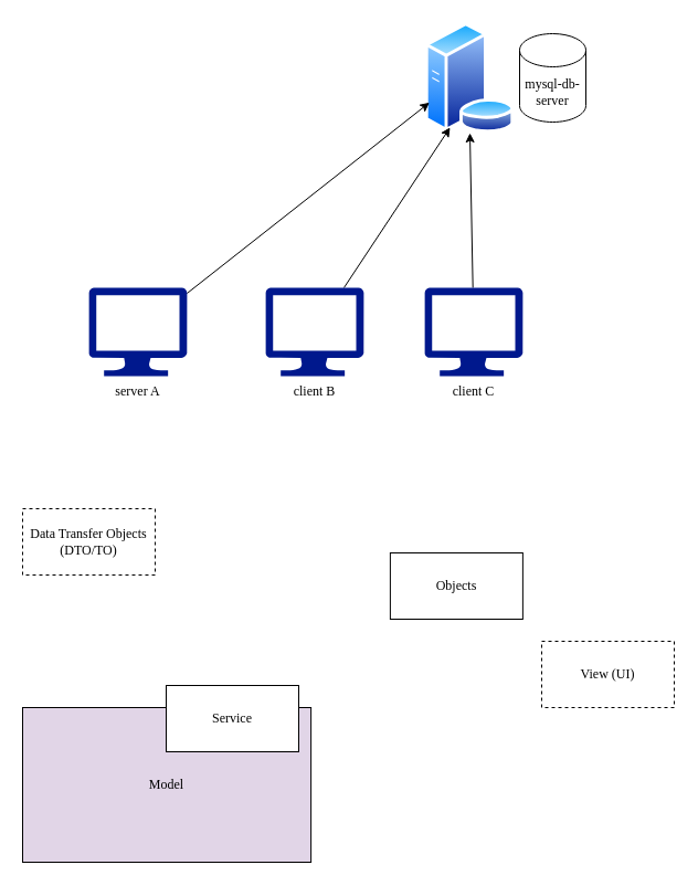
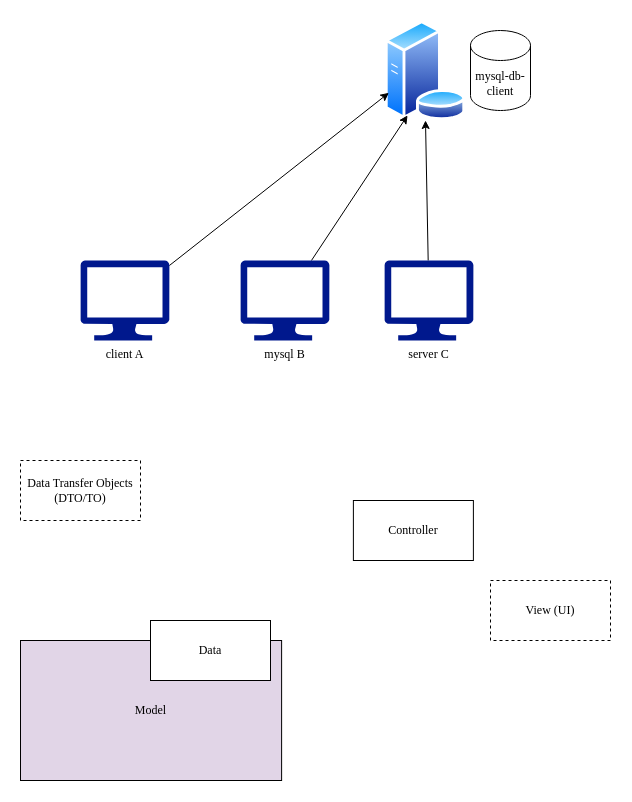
  <mxCell id="0" />
  <mxCell id="1" parent="0" />
- <mxCell id="2" value="mysql-db-server" style="shape=cylinder3;whiteSpace=wrap;html=1;boundedLbl=1;backgroundOutline=1;size=15;fontFamily=Ubuntu;fontSource=https%3A%2F%2Ffonts.googleapis.com%2Fcss%3Ffamily%3DUbuntu;" parent="1" vertex="1"><mxGeometry x="470" y="30" width="60" height="80" as="geometry" /></mxCell>
+ <mxCell id="2" value="mysql-db-client" style="shape=cylinder3;whiteSpace=wrap;html=1;boundedLbl=1;backgroundOutline=1;size=15;fontFamily=Ubuntu;fontSource=https%3A%2F%2Ffonts.googleapis.com%2Fcss%3Ffamily%3DUbuntu;" parent="1" vertex="1"><mxGeometry x="470" y="30" width="60" height="80" as="geometry" /></mxCell>
  <mxCell id="3" value="" style="aspect=fixed;perimeter=ellipsePerimeter;html=1;align=center;shadow=0;dashed=0;spacingTop=3;image;image=img/lib/active_directory/database_server.svg;fontFamily=Ubuntu;fontSource=https%3A%2F%2Ffonts.googleapis.com%2Fcss%3Ffamily%3DUbuntu;" parent="1" vertex="1"><mxGeometry x="384" y="20" width="82" height="100" as="geometry" /></mxCell>
  <mxCell id="4" style="rounded=0;orthogonalLoop=1;jettySize=auto;html=1;entryX=0;entryY=0.75;entryDx=0;entryDy=0;fontFamily=Ubuntu;fontSource=https%3A%2F%2Ffonts.googleapis.com%2Fcss%3Ffamily%3DUbuntu;" parent="1" source="5" target="3" edge="1"><mxGeometry relative="1" as="geometry" /></mxCell>
- <mxCell id="5" value="server A" style="aspect=fixed;pointerEvents=1;shadow=0;dashed=0;html=1;strokeColor=none;labelPosition=center;verticalLabelPosition=bottom;verticalAlign=top;align=center;fillColor=#00188D;shape=mxgraph.azure.computer;fontFamily=Ubuntu;fontSource=https%3A%2F%2Ffonts.googleapis.com%2Fcss%3Ffamily%3DUbuntu;" parent="1" vertex="1"><mxGeometry x="80" y="260" width="88.89" height="80" as="geometry" /></mxCell>
+ <mxCell id="5" value="client A" style="aspect=fixed;pointerEvents=1;shadow=0;dashed=0;html=1;strokeColor=none;labelPosition=center;verticalLabelPosition=bottom;verticalAlign=top;align=center;fillColor=#00188D;shape=mxgraph.azure.computer;fontFamily=Ubuntu;fontSource=https%3A%2F%2Ffonts.googleapis.com%2Fcss%3Ffamily%3DUbuntu;" parent="1" vertex="1"><mxGeometry x="80" y="260" width="88.89" height="80" as="geometry" /></mxCell>
  <mxCell id="6" style="edgeStyle=none;rounded=0;orthogonalLoop=1;jettySize=auto;html=1;entryX=0.25;entryY=1;entryDx=0;entryDy=0;fontFamily=Ubuntu;fontSource=https%3A%2F%2Ffonts.googleapis.com%2Fcss%3Ffamily%3DUbuntu;" parent="1" source="7" target="3" edge="1"><mxGeometry relative="1" as="geometry" /></mxCell>
- <mxCell id="7" value="client B" style="aspect=fixed;pointerEvents=1;shadow=0;dashed=0;html=1;strokeColor=none;labelPosition=center;verticalLabelPosition=bottom;verticalAlign=top;align=center;fillColor=#00188D;shape=mxgraph.azure.computer;fontFamily=Ubuntu;fontSource=https%3A%2F%2Ffonts.googleapis.com%2Fcss%3Ffamily%3DUbuntu;" parent="1" vertex="1"><mxGeometry x="240" y="260" width="88.89" height="80" as="geometry" /></mxCell>
+ <mxCell id="7" value="mysql B" style="aspect=fixed;pointerEvents=1;shadow=0;dashed=0;html=1;strokeColor=none;labelPosition=center;verticalLabelPosition=bottom;verticalAlign=top;align=center;fillColor=#00188D;shape=mxgraph.azure.computer;fontFamily=Ubuntu;fontSource=https%3A%2F%2Ffonts.googleapis.com%2Fcss%3Ffamily%3DUbuntu;" parent="1" vertex="1"><mxGeometry x="240" y="260" width="88.89" height="80" as="geometry" /></mxCell>
  <mxCell id="8" style="edgeStyle=none;rounded=0;orthogonalLoop=1;jettySize=auto;html=1;entryX=0.5;entryY=1;entryDx=0;entryDy=0;fontFamily=Ubuntu;fontSource=https%3A%2F%2Ffonts.googleapis.com%2Fcss%3Ffamily%3DUbuntu;" parent="1" source="9" target="3" edge="1"><mxGeometry relative="1" as="geometry" /></mxCell>
- <mxCell id="9" value="client C" style="aspect=fixed;pointerEvents=1;shadow=0;dashed=0;html=1;strokeColor=none;labelPosition=center;verticalLabelPosition=bottom;verticalAlign=top;align=center;fillColor=#00188D;shape=mxgraph.azure.computer;fontFamily=Ubuntu;fontSource=https%3A%2F%2Ffonts.googleapis.com%2Fcss%3Ffamily%3DUbuntu;" parent="1" vertex="1"><mxGeometry x="384" y="260" width="88.89" height="80" as="geometry" /></mxCell>
+ <mxCell id="9" value="server C" style="aspect=fixed;pointerEvents=1;shadow=0;dashed=0;html=1;strokeColor=none;labelPosition=center;verticalLabelPosition=bottom;verticalAlign=top;align=center;fillColor=#00188D;shape=mxgraph.azure.computer;fontFamily=Ubuntu;fontSource=https%3A%2F%2Ffonts.googleapis.com%2Fcss%3Ffamily%3DUbuntu;" parent="1" vertex="1"><mxGeometry x="384" y="260" width="88.89" height="80" as="geometry" /></mxCell>
  <mxCell id="10" value="View (UI)" style="rounded=0;whiteSpace=wrap;html=1;fontFamily=Ubuntu;fontSource=https%3A%2F%2Ffonts.googleapis.com%2Fcss%3Ffamily%3DUbuntu;dashed=1;" vertex="1" parent="1"><mxGeometry x="490" y="580" width="120" height="60" as="geometry" /></mxCell>
- <mxCell id="11" value="Objects" style="rounded=0;whiteSpace=wrap;html=1;fontFamily=Ubuntu;fontSource=https%3A%2F%2Ffonts.googleapis.com%2Fcss%3Ffamily%3DUbuntu;" vertex="1" parent="1"><mxGeometry x="352.89" y="500" width="120" height="60" as="geometry" /></mxCell>
+ <mxCell id="11" value="Controller" style="rounded=0;whiteSpace=wrap;html=1;fontFamily=Ubuntu;fontSource=https%3A%2F%2Ffonts.googleapis.com%2Fcss%3Ffamily%3DUbuntu;" vertex="1" parent="1"><mxGeometry x="352.89" y="500" width="120" height="60" as="geometry" /></mxCell>
  <mxCell id="12" value="Model" style="rounded=0;whiteSpace=wrap;html=1;fontFamily=Ubuntu;fontSource=https%3A%2F%2Ffonts.googleapis.com%2Fcss%3Ffamily%3DUbuntu;fillColor=#e1d5e7;" vertex="1" parent="1"><mxGeometry x="20" y="640" width="261.11" height="140" as="geometry" /></mxCell>
- <mxCell id="13" value="Service" style="rounded=0;whiteSpace=wrap;html=1;fontFamily=Ubuntu;fontSource=https%3A%2F%2Ffonts.googleapis.com%2Fcss%3Ffamily%3DUbuntu;" vertex="1" parent="1"><mxGeometry x="150" y="620" width="120" height="60" as="geometry" /></mxCell>
+ <mxCell id="13" value="Data" style="rounded=0;whiteSpace=wrap;html=1;fontFamily=Ubuntu;fontSource=https%3A%2F%2Ffonts.googleapis.com%2Fcss%3Ffamily%3DUbuntu;" vertex="1" parent="1"><mxGeometry x="150" y="620" width="120" height="60" as="geometry" /></mxCell>
  <mxCell id="14" value="Data Transfer Objects (DTO/TO)" style="rounded=0;whiteSpace=wrap;html=1;fontFamily=Ubuntu;fontSource=https%3A%2F%2Ffonts.googleapis.com%2Fcss%3Ffamily%3DUbuntu;dashed=1;" vertex="1" parent="1"><mxGeometry x="20" y="460" width="120" height="60" as="geometry" /></mxCell>
